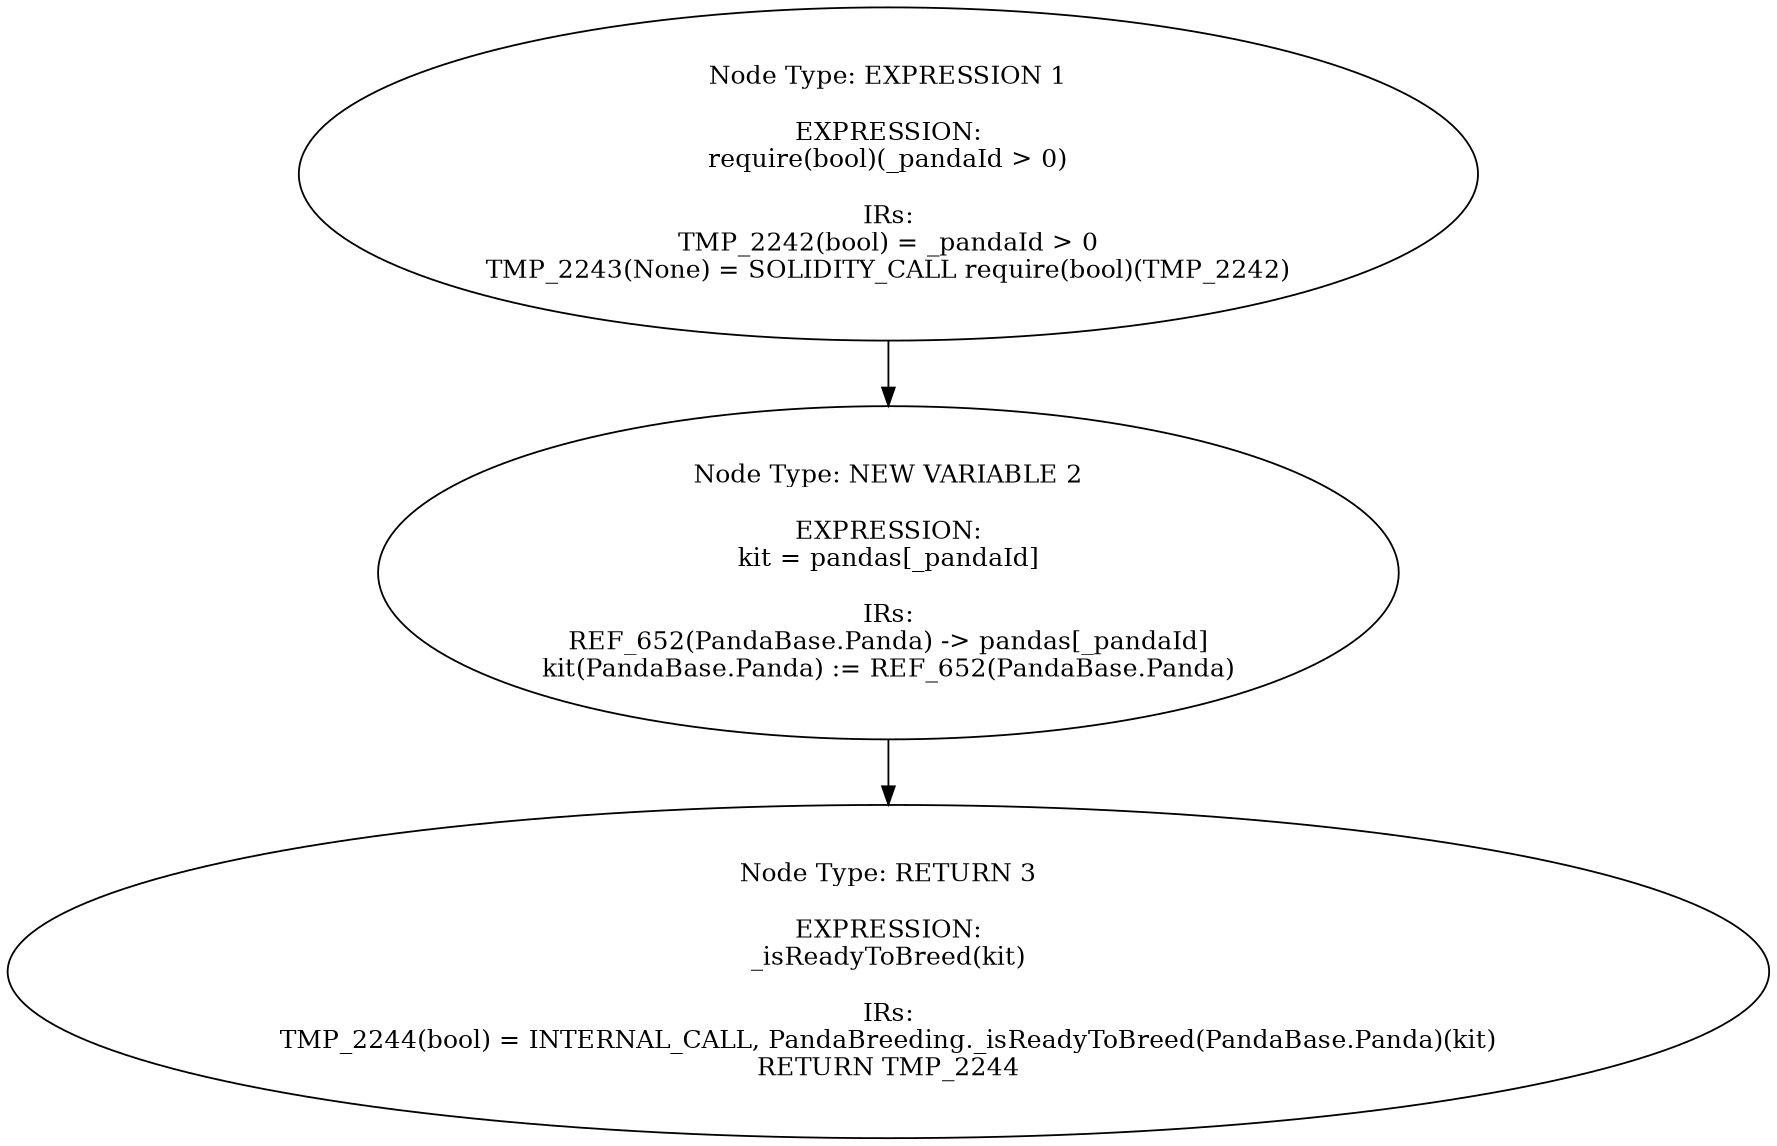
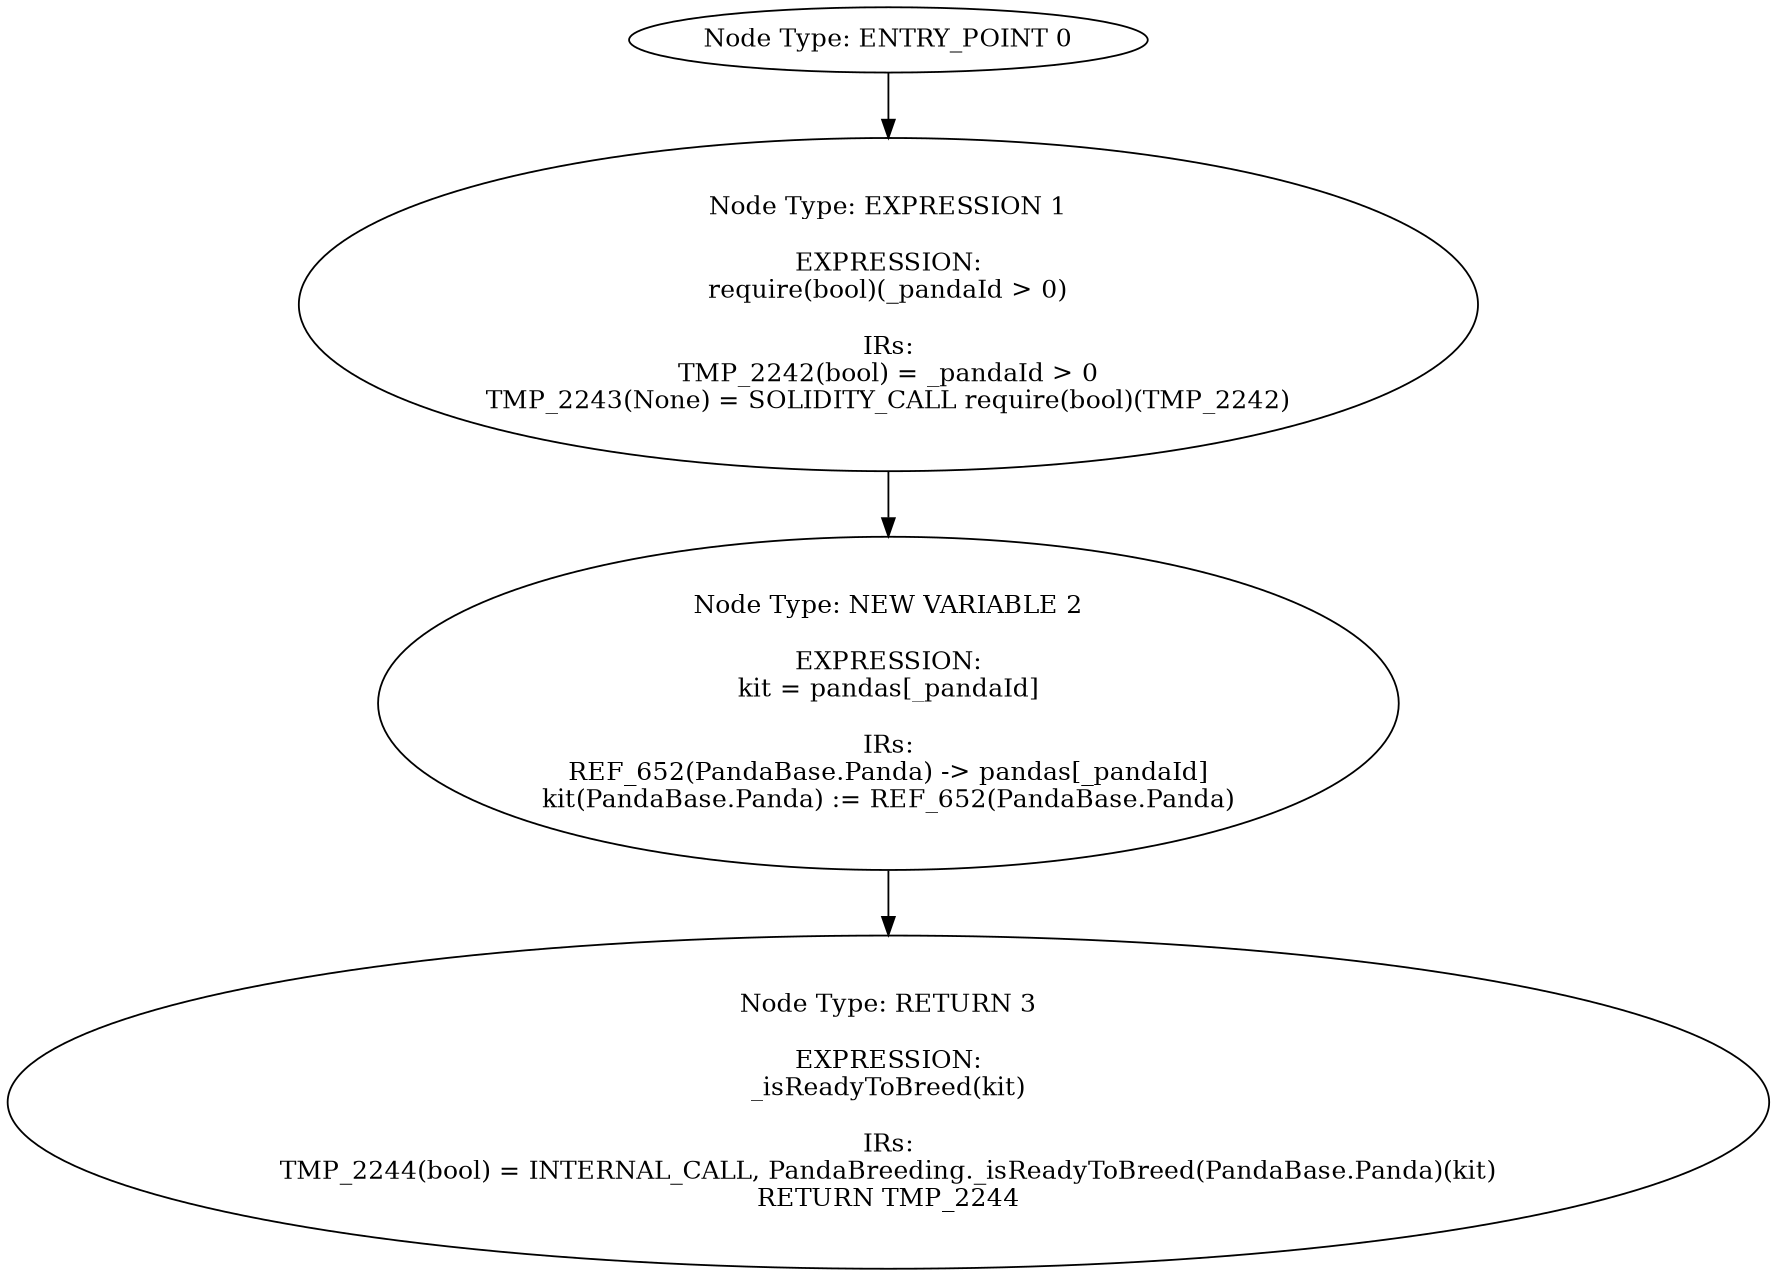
  digraph {
+   n1 [label="Node Type: ENTRY_POINT 0\n"]
    n2 [label="Node Type: EXPRESSION 1\n\nEXPRESSION:\nrequire(bool)(_pandaId > 0)\n\nIRs:\nTMP_2242(bool) = _pandaId > 0\nTMP_2243(None) = SOLIDITY_CALL require(bool)(TMP_2242)"]
    n3 [label="Node Type: NEW VARIABLE 2\n\nEXPRESSION:\nkit = pandas[_pandaId]\n\nIRs:\nREF_652(PandaBase.Panda) -> pandas[_pandaId]\nkit(PandaBase.Panda) := REF_652(PandaBase.Panda)"]
    n4 [label="Node Type: RETURN 3\n\nEXPRESSION:\n_isReadyToBreed(kit)\n\nIRs:\nTMP_2244(bool) = INTERNAL_CALL, PandaBreeding._isReadyToBreed(PandaBase.Panda)(kit)\nRETURN TMP_2244"]
+   n1 -> n2
    n2 -> n3
    n3 -> n4
  }
